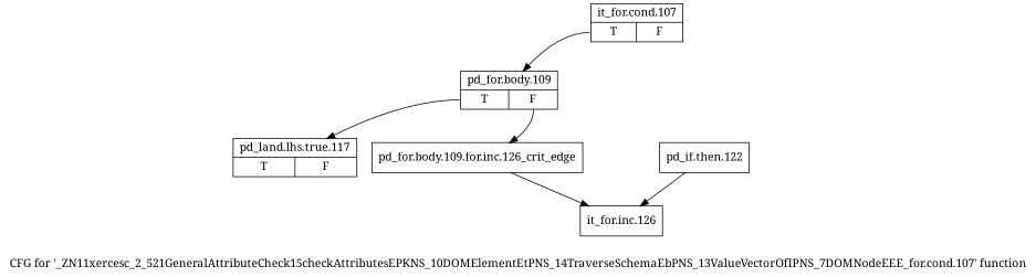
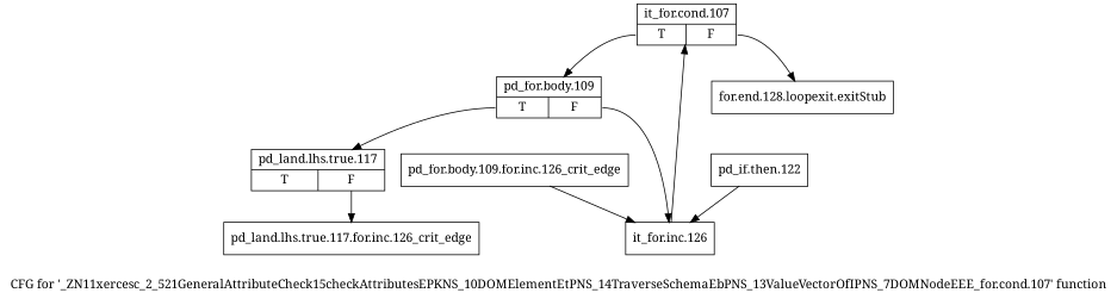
  digraph {
    fontname="Noto Serif"
    label="CFG for '_ZN11xercesc_2_521GeneralAttributeCheck15checkAttributesEPKNS_10DOMElementEtPNS_14TraverseSchemaEbPNS_13ValueVectorOfIPNS_7DOMNodeEEE_for.cond.107' function"
    node [fontname="Noto Serif" shape=record]
    edge [fontname="Noto Serif"]
    n1 [label="{it_for.cond.107|{<s0>T|<s1>F}}"]
+   n2 [label="{for.end.128.loopexit.exitStub}"]
    n3 [label="{pd_for.body.109|{<s0>T|<s1>F}}"]
    n4 [label="{pd_land.lhs.true.117|{<s0>T|<s1>F}}"]
    n5 [label="{pd_for.body.109.for.inc.126_crit_edge}"]
+   n6 [label="{pd_land.lhs.true.117.for.inc.126_crit_edge}"]
    n7 [label="{it_for.inc.126}"]
    n8 [label="{pd_if.then.122}"]
+   n1 -> n2 [tailport=s1]
    n1 -> n3 [tailport=s0]
    n3 -> n4 [tailport=s0]
-   n3 -> n5 [tailport=s1]
+   n3 -> n7 [tailport=s1]
+   n4 -> n6 [tailport=s1]
    n5 -> n7
+   n7 -> n1
    n8 -> n7
  }
